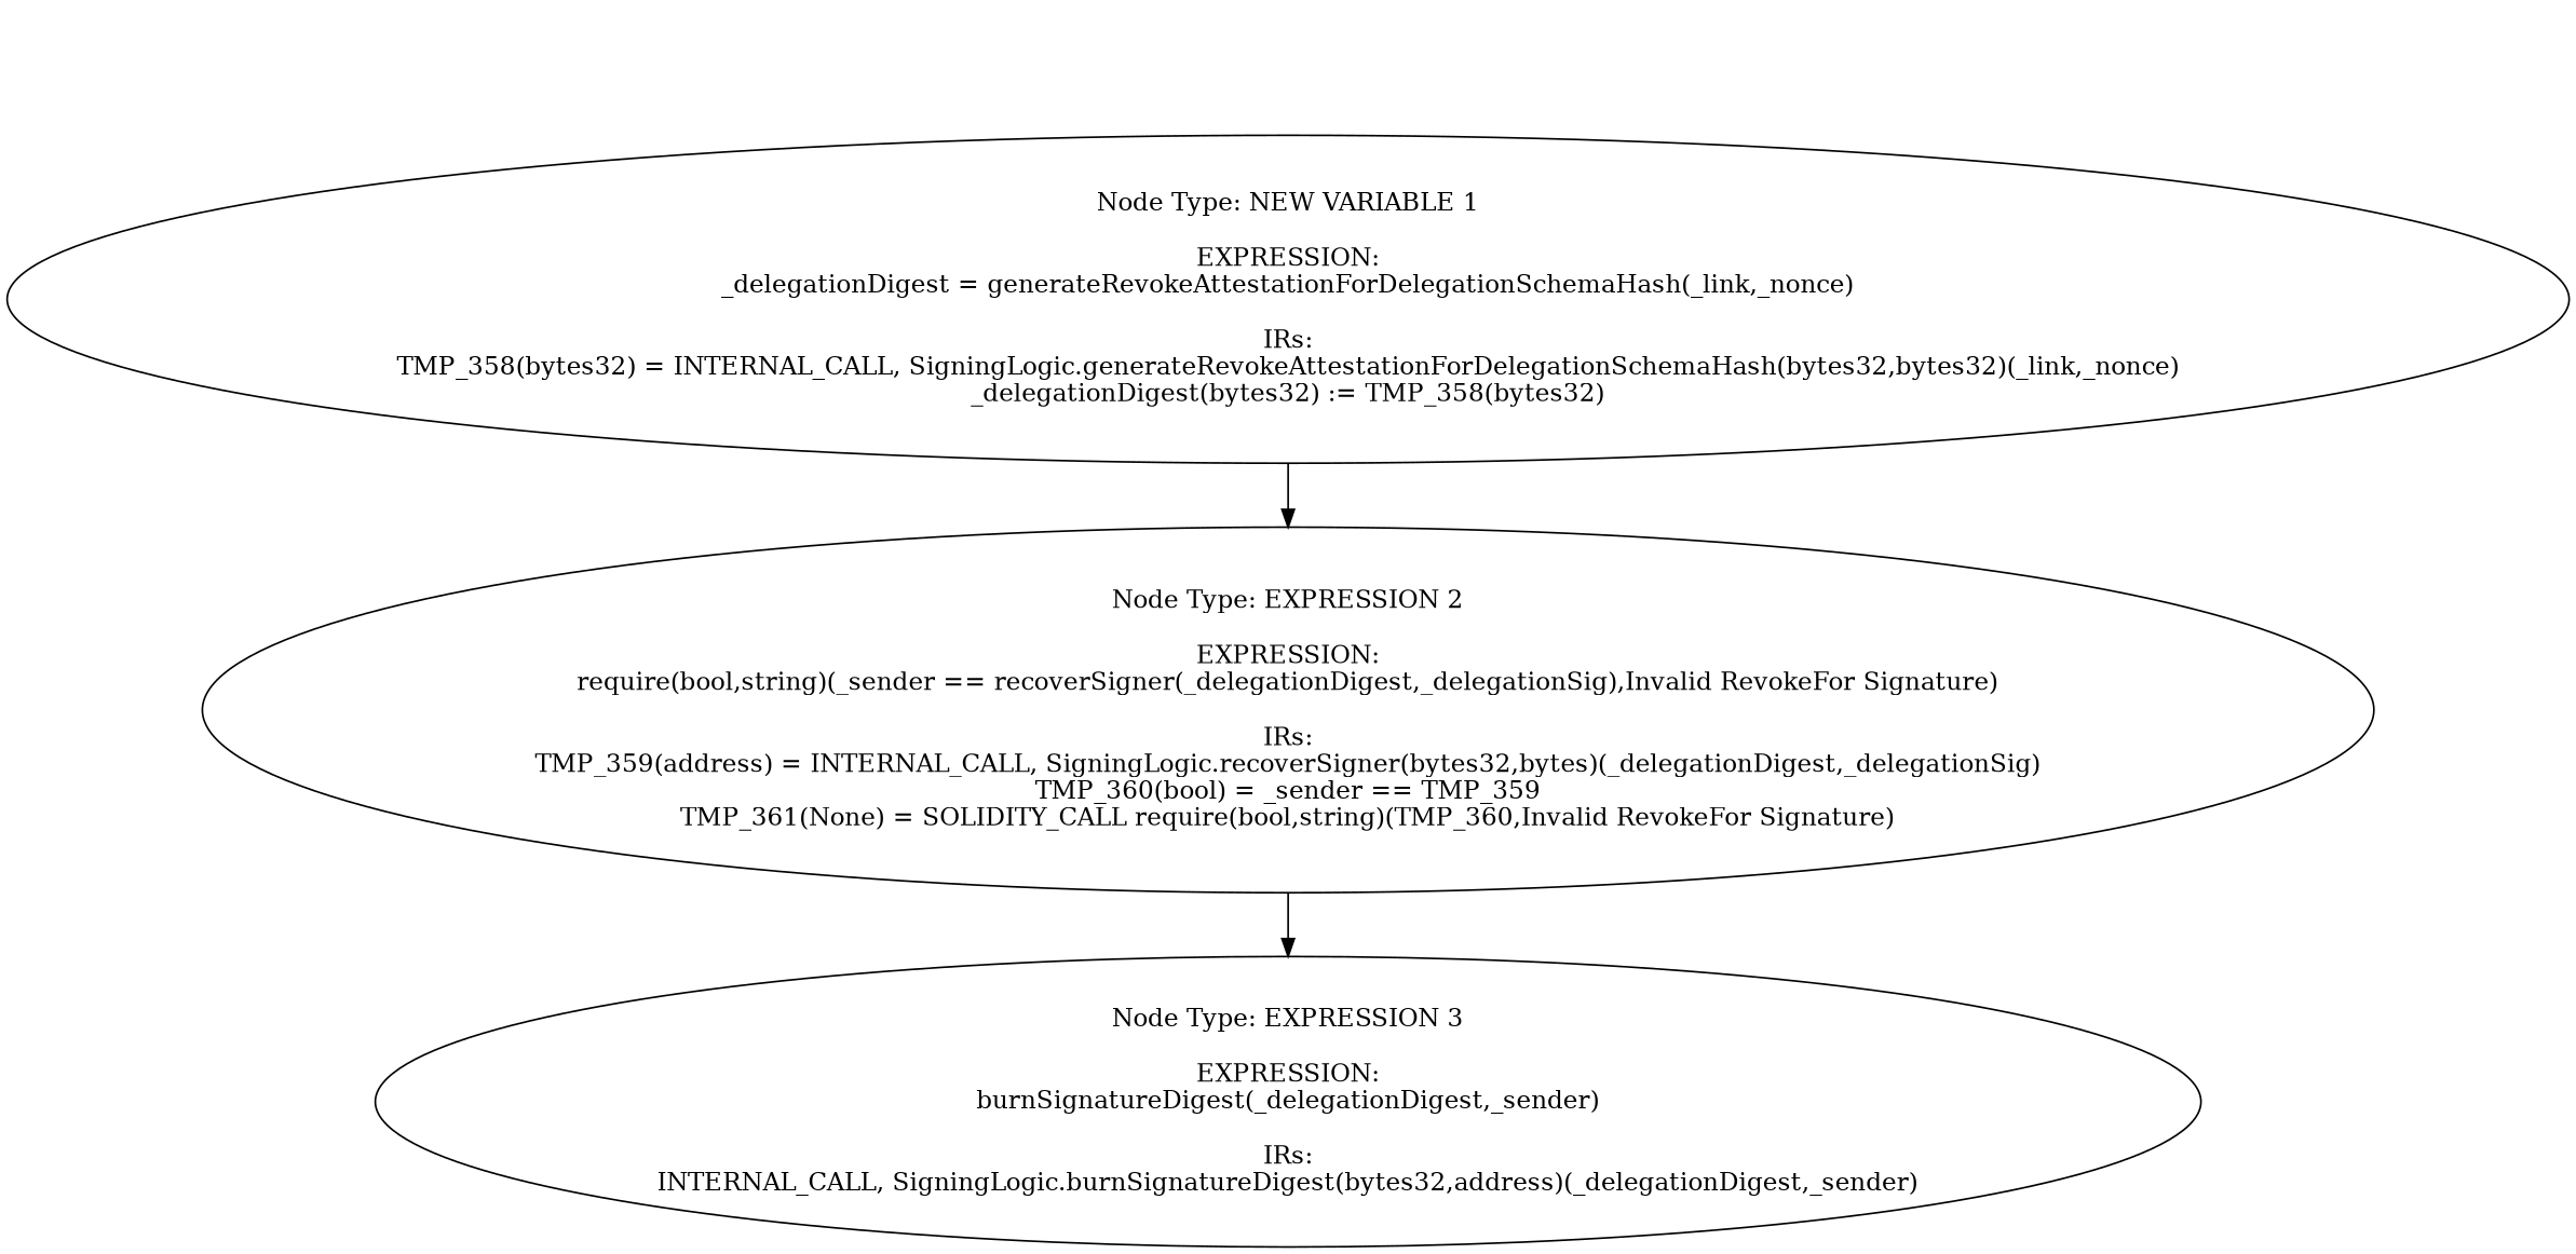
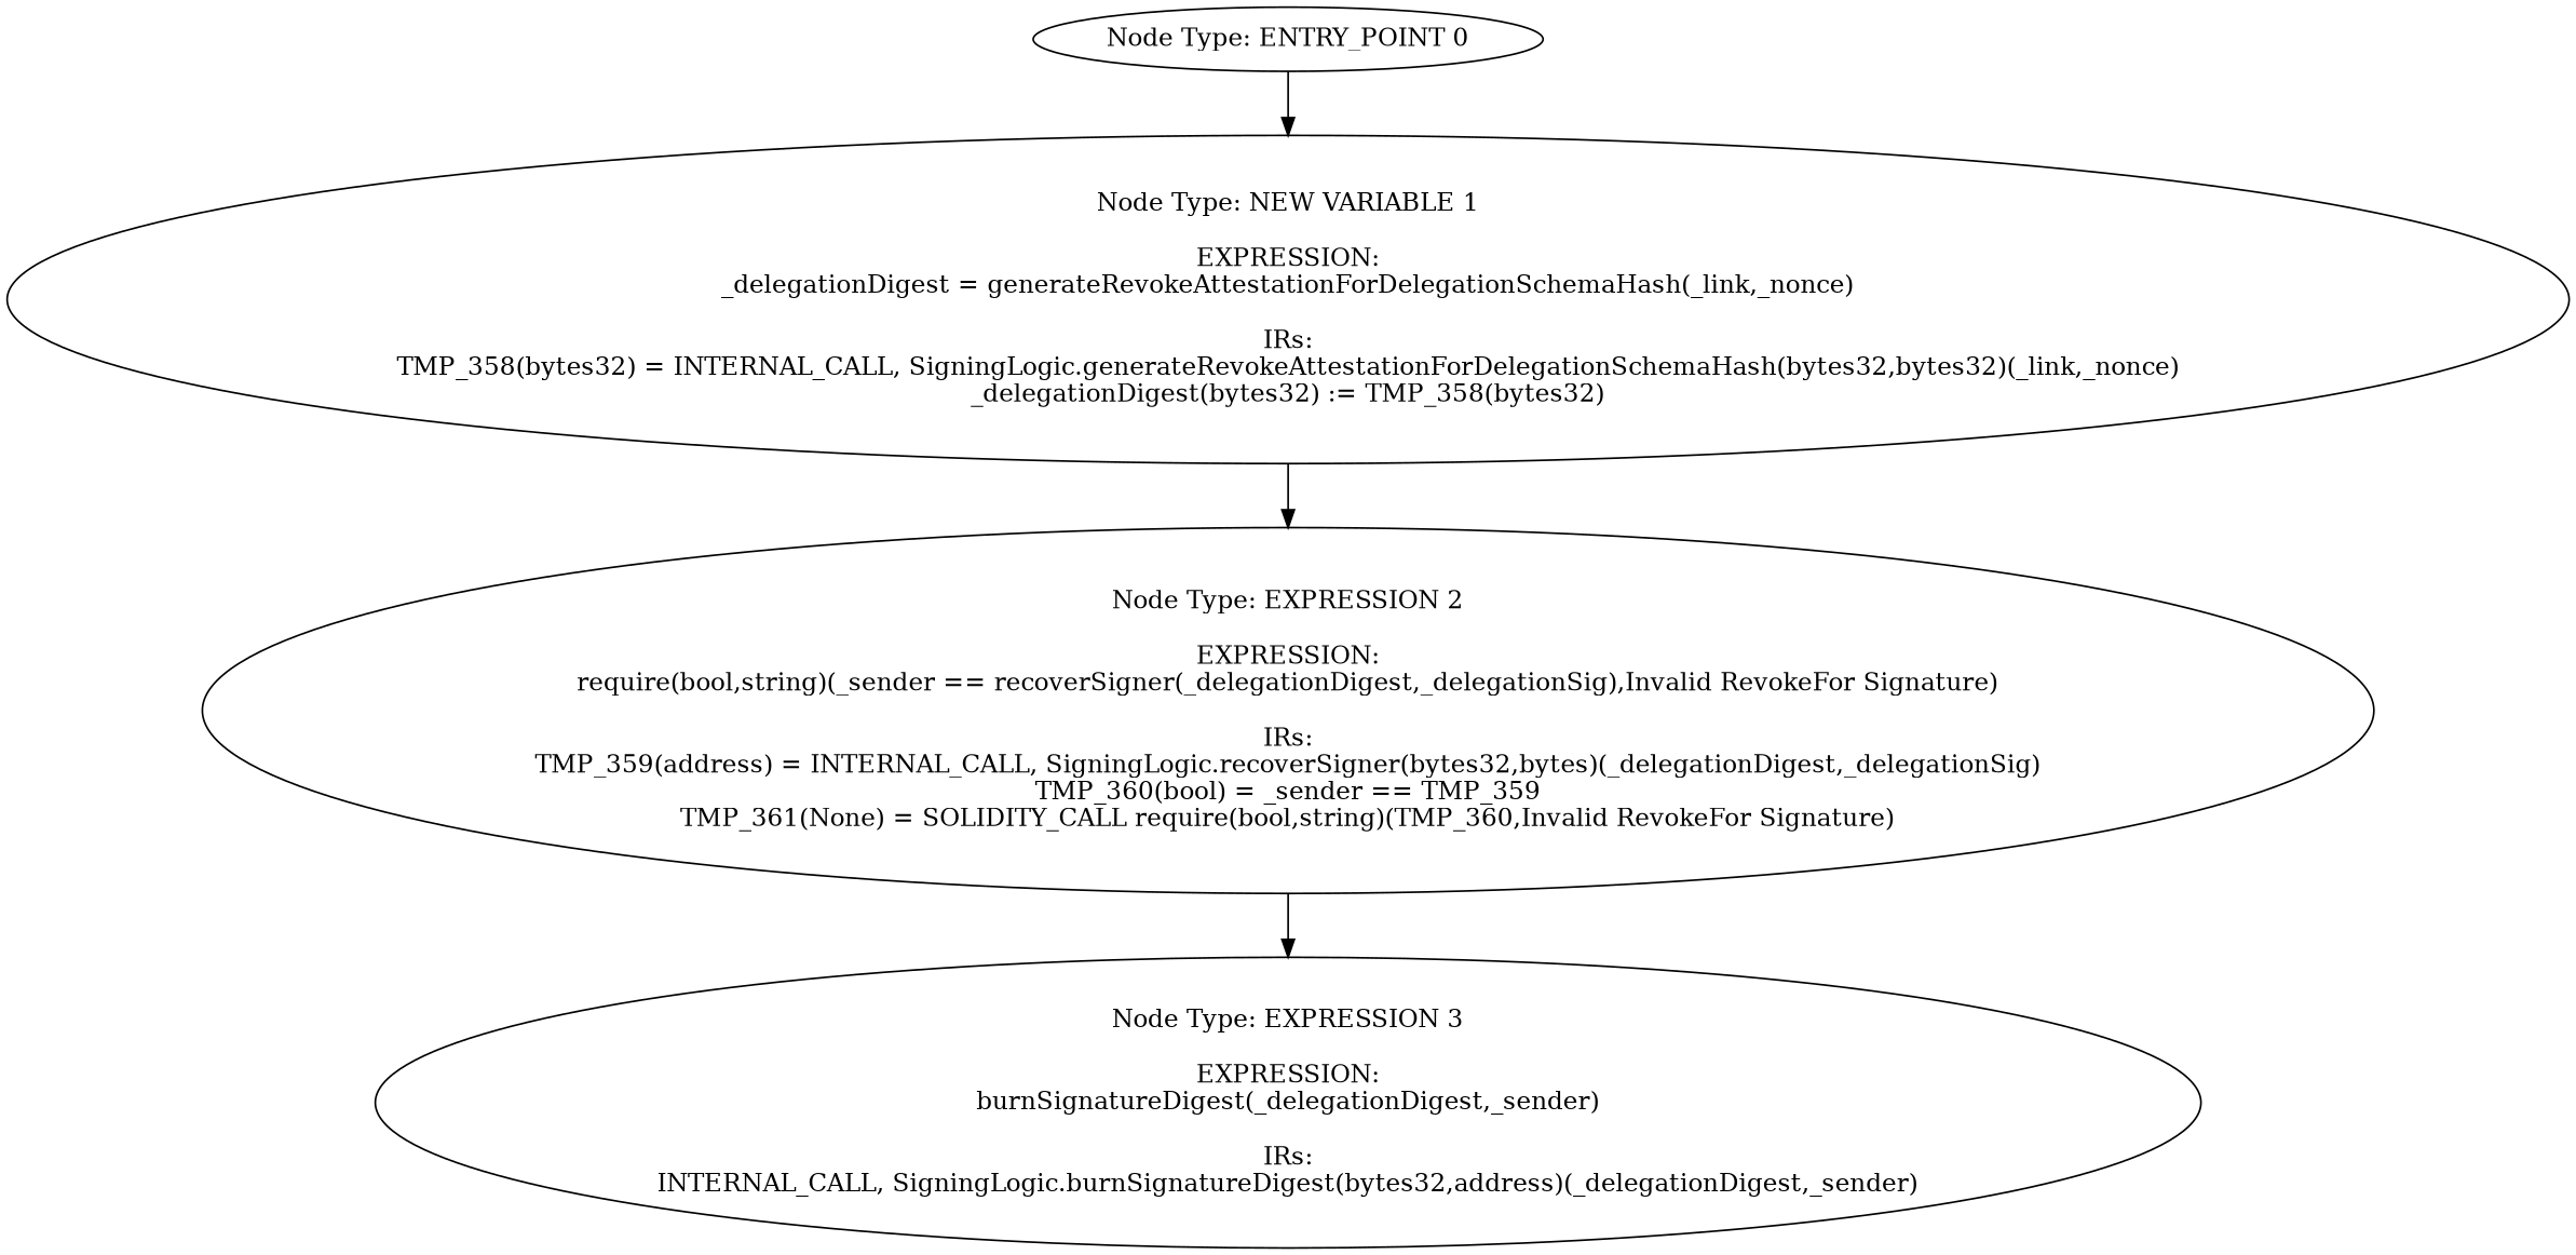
  digraph {
+   n1 [label="Node Type: ENTRY_POINT 0\n"]
    n2 [label="Node Type: NEW VARIABLE 1\n\nEXPRESSION:\n_delegationDigest = generateRevokeAttestationForDelegationSchemaHash(_link,_nonce)\n\nIRs:\nTMP_358(bytes32) = INTERNAL_CALL, SigningLogic.generateRevokeAttestationForDelegationSchemaHash(bytes32,bytes32)(_link,_nonce)\n_delegationDigest(bytes32) := TMP_358(bytes32)"]
    n3 [label="Node Type: EXPRESSION 2\n\nEXPRESSION:\nrequire(bool,string)(_sender == recoverSigner(_delegationDigest,_delegationSig),Invalid RevokeFor Signature)\n\nIRs:\nTMP_359(address) = INTERNAL_CALL, SigningLogic.recoverSigner(bytes32,bytes)(_delegationDigest,_delegationSig)\nTMP_360(bool) = _sender == TMP_359\nTMP_361(None) = SOLIDITY_CALL require(bool,string)(TMP_360,Invalid RevokeFor Signature)"]
    n4 [label="Node Type: EXPRESSION 3\n\nEXPRESSION:\nburnSignatureDigest(_delegationDigest,_sender)\n\nIRs:\nINTERNAL_CALL, SigningLogic.burnSignatureDigest(bytes32,address)(_delegationDigest,_sender)"]
+   n1 -> n2
    n2 -> n3
    n3 -> n4
  }
